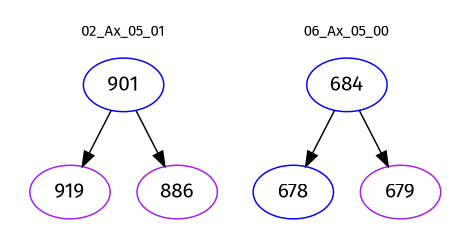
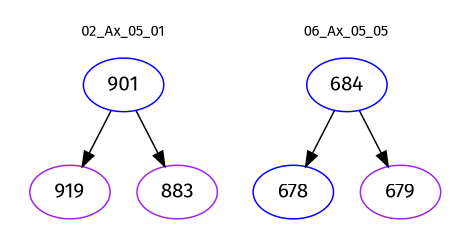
  digraph {
    fontname="Fira Sans"
    node [color=blue fontname="Fira Sans"]
    edge [color=black fontname="Fira Sans"]
    n1 [label=901]
    n2 [color=purple label=919]
-   n3 [color=purple label=886]
+   n3 [color=purple label=883]
    n4 [label=684]
    n5 [label=678]
    n6 [color=purple label=679]
    subgraph cluster_1 {
      color=white
      fontsize=10
      label="02_Ax_05_01"
      n1
      n2
      n3
    }
    subgraph cluster_2 {
      color=white
      fontsize=10
-     label="06_Ax_05_00"
+     label="06_Ax_05_05"
      n4
      n5
      n6
    }
    n1 -> n2
    n1 -> n3
    n4 -> n5
    n4 -> n6
  }
